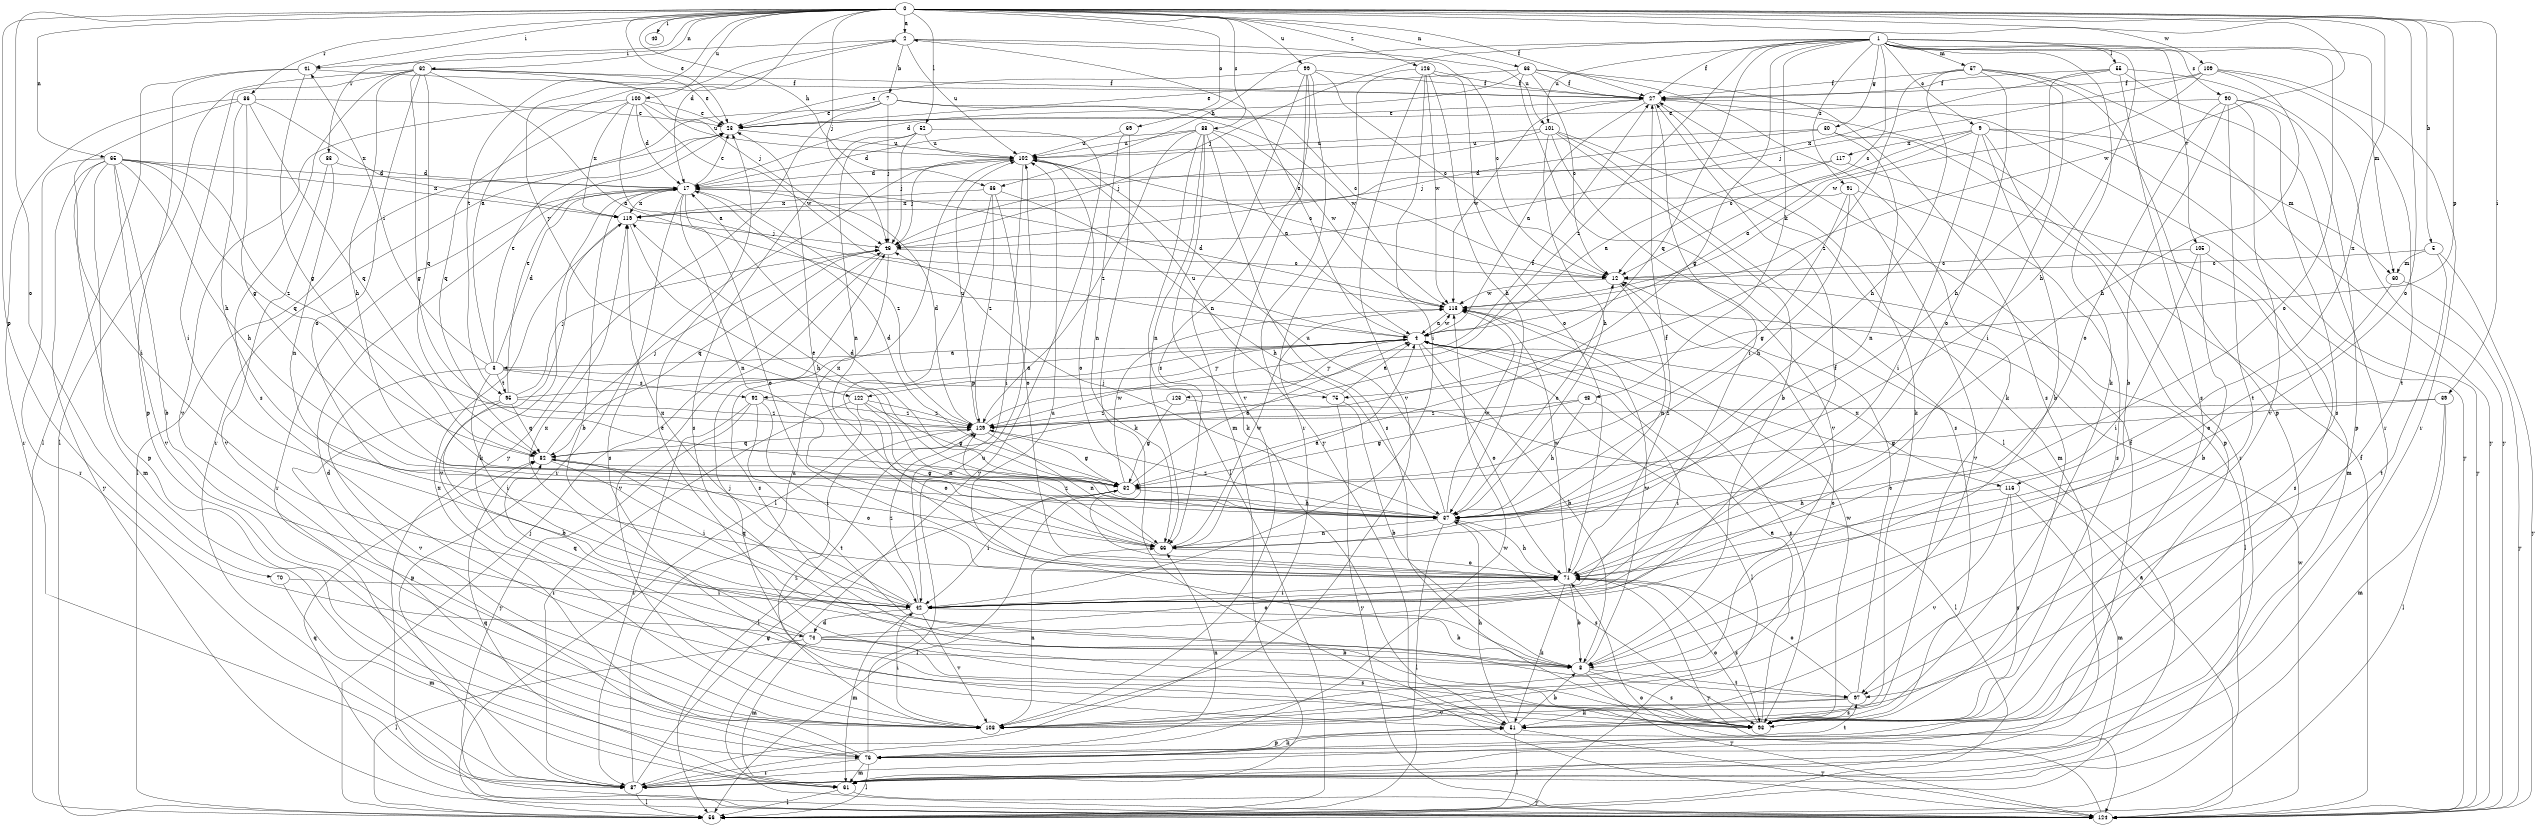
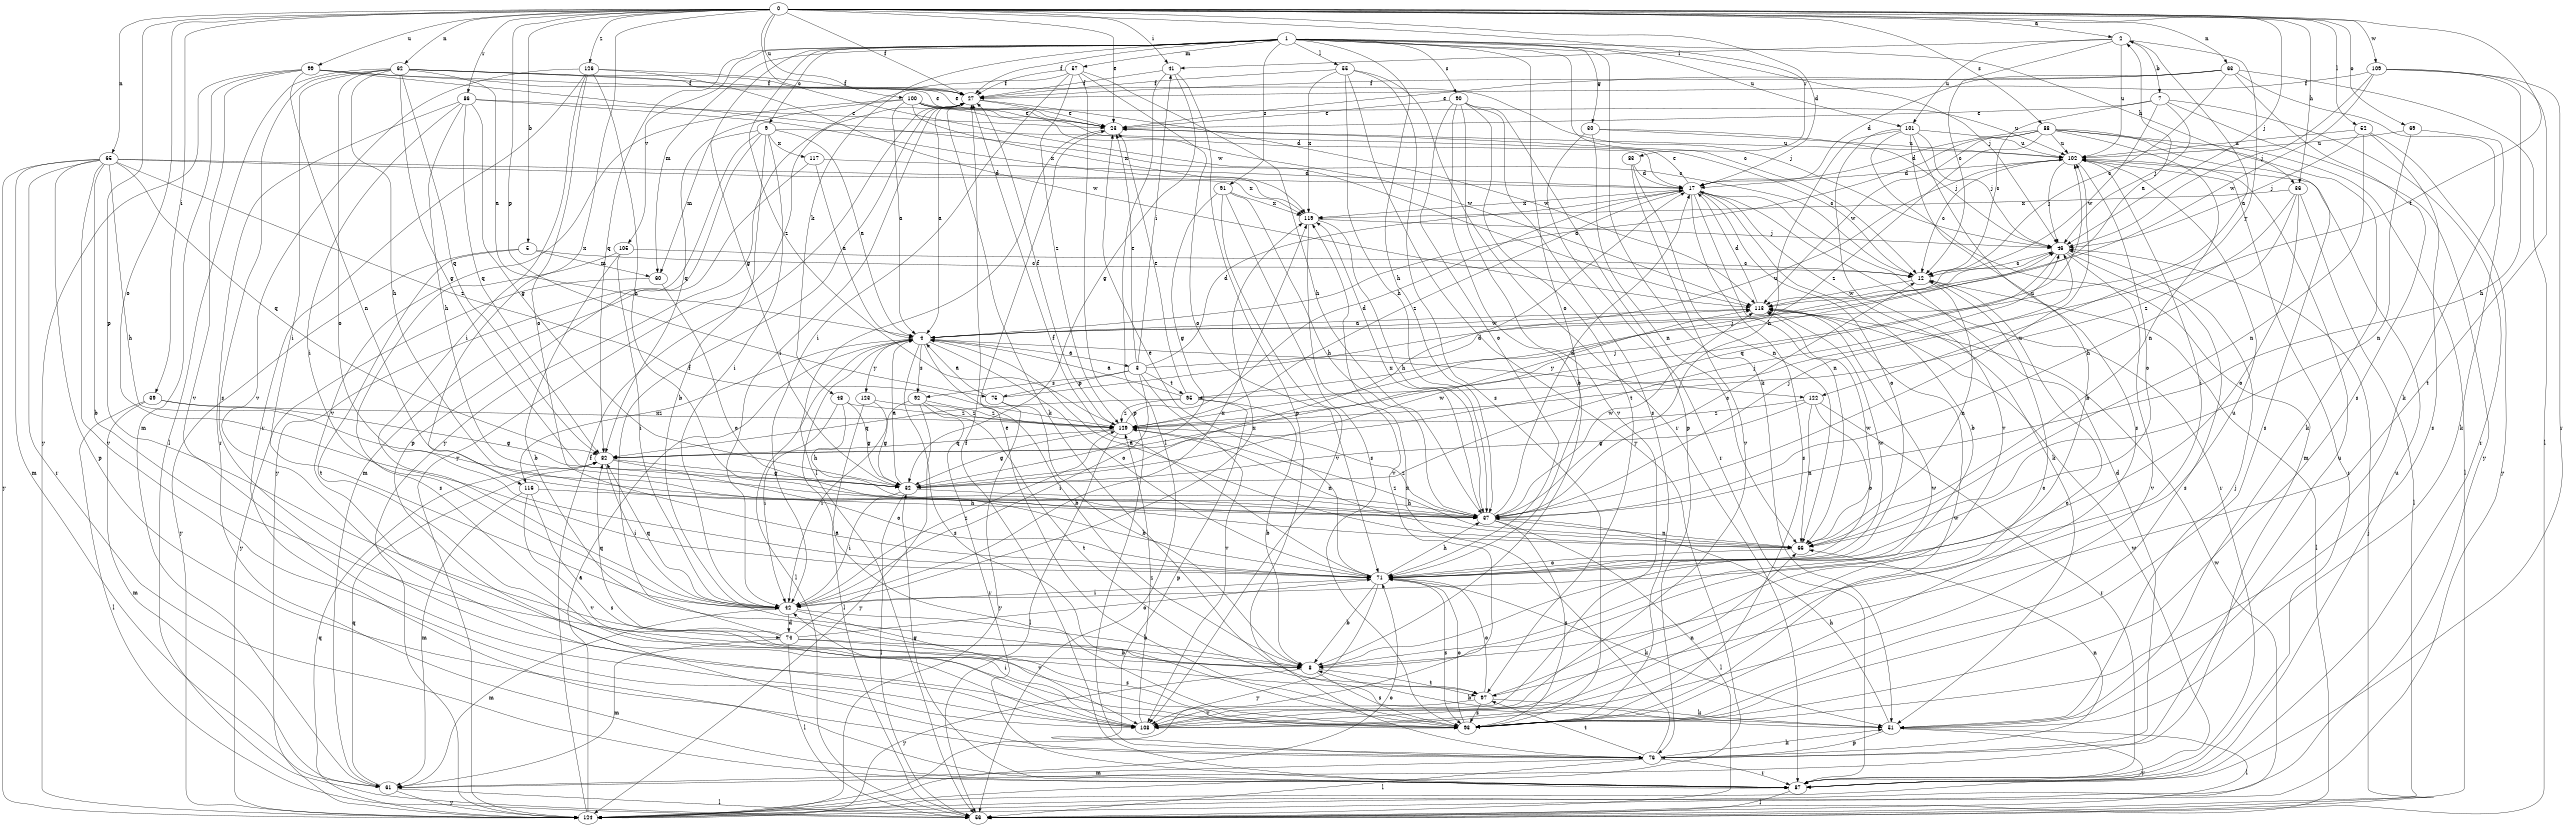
  strict digraph {
    0
    2
    5
    17
    23
    27
    36
    39
-   40
    41
    46
    52
    62
    63
    65
    69
-   70
    71
    74
    75
    83
    86
    88
    95
    99
    100
    109
    113
    116
    126
    12
    101
    7
    102
    122
    60
    97
    124
    51
    129
    8
    93
    87
    66
    119
    56
    42
    4
    37
    32
    61
    76
    82
    108
    1
    9
    30
    48
    55
    57
    90
    91
    105
    117
    3
    92
    123
    0 -> 2 [label=a]
    0 -> 5 [label=b]
    0 -> 17 [label=d]
    0 -> 23 [label=e]
    0 -> 27 [label=f]
    0 -> 36 [label=h]
    0 -> 39 [label=i]
-   0 -> 40 [label=i]
    0 -> 41 [label=i]
    0 -> 46 [label=j]
    0 -> 52 [label=l]
    0 -> 62 [label=n]
    0 -> 63 [label=n]
    0 -> 65 [label=n]
    0 -> 69 [label=o]
-   0 -> 70 [label=o]
    0 -> 71 [label=o]
    0 -> 74 [label=p]
    0 -> 75 [label=p]
    0 -> 83 [label=r]
    0 -> 86 [label=r]
    0 -> 88 [label=s]
    0 -> 95 [label=t]
    0 -> 99 [label=u]
    0 -> 100 [label=u]
    0 -> 109 [label=w]
    0 -> 113 [label=w]
    0 -> 116 [label=x]
    0 -> 126 [label=z]
    2 -> 41 [label=i]
    2 -> 12 [label=c]
    2 -> 101 [label=u]
    2 -> 7 [label=b]
    2 -> 102 [label=u]
    2 -> 122 [label=y]
    5 -> 12 [label=c]
    5 -> 60 [label=m]
    5 -> 97 [label=t]
    5 -> 124 [label=y]
    17 -> 23 [label=e]
    17 -> 71 [label=o]
    17 -> 51 [label=k]
    17 -> 129 [label=z]
    17 -> 8 [label=b]
    17 -> 93 [label=s]
    17 -> 87 [label=r]
    17 -> 66 [label=n]
    17 -> 119 [label=x]
    23 -> 102 [label=u]
    23 -> 56 [label=l]
    27 -> 23 [label=e]
    27 -> 113 [label=w]
    27 -> 124 [label=y]
    27 -> 51 [label=k]
    27 -> 42 [label=i]
    27 -> 4 [label=a]
    36 -> 71 [label=o]
    36 -> 129 [label=z]
    36 -> 119 [label=x]
    36 -> 56 [label=l]
    36 -> 37 [label=h]
    39 -> 129 [label=z]
    39 -> 56 [label=l]
    39 -> 32 [label=g]
    39 -> 61 [label=m]
    41 -> 27 [label=f]
    41 -> 56 [label=l]
    41 -> 32 [label=g]
    41 -> 76 [label=p]
    46 -> 12 [label=c]
    46 -> 93 [label=s]
    46 -> 82 [label=q]
    46 -> 108 [label=v]
    52 -> 46 [label=j]
    52 -> 102 [label=u]
    52 -> 124 [label=y]
    52 -> 93 [label=s]
    52 -> 66 [label=n]
    62 -> 23 [label=e]
    62 -> 27 [label=f]
    62 -> 46 [label=j]
    62 -> 71 [label=o]
    62 -> 93 [label=s]
    62 -> 56 [label=l]
    62 -> 42 [label=i]
    62 -> 4 [label=a]
    62 -> 37 [label=h]
    62 -> 32 [label=g]
    62 -> 82 [label=q]
    63 -> 17 [label=d]
    63 -> 23 [label=e]
    63 -> 27 [label=f]
    63 -> 12 [label=c]
    63 -> 51 [label=k]
    63 -> 93 [label=s]
    63 -> 56 [label=l]
    65 -> 17 [label=d]
    65 -> 124 [label=y]
    65 -> 129 [label=z]
    65 -> 8 [label=b]
    65 -> 87 [label=r]
    65 -> 119 [label=x]
    65 -> 37 [label=h]
    65 -> 61 [label=m]
    65 -> 76 [label=p]
    65 -> 82 [label=q]
    65 -> 108 [label=v]
    69 -> 102 [label=u]
    69 -> 51 [label=k]
    69 -> 66 [label=n]
-   70 -> 42 [label=i]
-   70 -> 61 [label=m]
    71 -> 23 [label=e]
    71 -> 27 [label=f]
    71 -> 113 [label=w]
    71 -> 124 [label=y]
    71 -> 51 [label=k]
    71 -> 8 [label=b]
    71 -> 93 [label=s]
    71 -> 42 [label=i]
    71 -> 37 [label=h]
    74 -> 27 [label=f]
    74 -> 71 [label=o]
    74 -> 8 [label=b]
    74 -> 93 [label=s]
    74 -> 119 [label=x]
    74 -> 56 [label=l]
    74 -> 61 [label=m]
    74 -> 82 [label=q]
    75 -> 102 [label=u]
    75 -> 124 [label=y]
    75 -> 8 [label=b]
    75 -> 4 [label=a]
    83 -> 17 [label=d]
    83 -> 66 [label=n]
    83 -> 108 [label=v]
    86 -> 23 [label=e]
    86 -> 87 [label=r]
    86 -> 119 [label=x]
    86 -> 42 [label=i]
    86 -> 37 [label=h]
    86 -> 32 [label=g]
    86 -> 82 [label=q]
    88 -> 17 [label=d]
    88 -> 113 [label=w]
    88 -> 102 [label=u]
    88 -> 51 [label=k]
    88 -> 129 [label=z]
    88 -> 93 [label=s]
    88 -> 66 [label=n]
    88 -> 56 [label=l]
    88 -> 4 [label=a]
    95 -> 23 [label=e]
    95 -> 46 [label=j]
    95 -> 129 [label=z]
    95 -> 8 [label=b]
    95 -> 4 [label=a]
    95 -> 76 [label=p]
    95 -> 82 [label=q]
    99 -> 23 [label=e]
    99 -> 27 [label=f]
    99 -> 12 [label=c]
    99 -> 124 [label=y]
    99 -> 66 [label=n]
    99 -> 61 [label=m]
    99 -> 108 [label=v]
    100 -> 17 [label=d]
    100 -> 23 [label=e]
    100 -> 113 [label=w]
    100 -> 102 [label=u]
    100 -> 119 [label=x]
    100 -> 4 [label=a]
    100 -> 82 [label=q]
    100 -> 108 [label=v]
    109 -> 27 [label=f]
    109 -> 46 [label=j]
    109 -> 113 [label=w]
    109 -> 97 [label=t]
    109 -> 87 [label=r]
    109 -> 37 [label=h]
    113 -> 17 [label=d]
    113 -> 4 [label=a]
    116 -> 93 [label=s]
    116 -> 37 [label=h]
    116 -> 61 [label=m]
    116 -> 108 [label=v]
    126 -> 27 [label=f]
    126 -> 71 [label=o]
    126 -> 113 [label=w]
    126 -> 87 [label=r]
    126 -> 42 [label=i]
    126 -> 37 [label=h]
    126 -> 108 [label=v]
    12 -> 113 [label=w]
    12 -> 66 [label=n]
    12 -> 56 [label=l]
    101 -> 46 [label=j]
    101 -> 102 [label=u]
    101 -> 8 [label=b]
    101 -> 93 [label=s]
    101 -> 37 [label=h]
    101 -> 61 [label=m]
    101 -> 108 [label=v]
    7 -> 23 [label=e]
    7 -> 46 [label=j]
    7 -> 113 [label=w]
    7 -> 12 [label=c]
    7 -> 124 [label=y]
    7 -> 87 [label=r]
    102 -> 17 [label=d]
    102 -> 46 [label=j]
    102 -> 71 [label=o]
    102 -> 12 [label=c]
    102 -> 87 [label=r]
    102 -> 42 [label=i]
    122 -> 71 [label=o]
    122 -> 129 [label=z]
    122 -> 87 [label=r]
    122 -> 66 [label=n]
    122 -> 32 [label=g]
    60 -> 71 [label=o]
    60 -> 124 [label=y]
    97 -> 71 [label=o]
    97 -> 12 [label=c]
    97 -> 51 [label=k]
    97 -> 93 [label=s]
    97 -> 108 [label=v]
    124 -> 27 [label=f]
    124 -> 71 [label=o]
    124 -> 113 [label=w]
    124 -> 4 [label=a]
    124 -> 82 [label=q]
    51 -> 46 [label=j]
    51 -> 124 [label=y]
    51 -> 8 [label=b]
    51 -> 56 [label=l]
    51 -> 37 [label=h]
    51 -> 76 [label=p]
    129 -> 17 [label=d]
    129 -> 27 [label=f]
    129 -> 102 [label=u]
    129 -> 66 [label=n]
    129 -> 56 [label=l]
    129 -> 32 [label=g]
    129 -> 82 [label=q]
    8 -> 113 [label=w]
    8 -> 102 [label=u]
    8 -> 97 [label=t]
    8 -> 124 [label=y]
    8 -> 93 [label=s]
    93 -> 23 [label=e]
    93 -> 71 [label=o]
    93 -> 113 [label=w]
    93 -> 4 [label=a]
    87 -> 27 [label=f]
    87 -> 113 [label=w]
    87 -> 102 [label=u]
    87 -> 56 [label=l]
    87 -> 32 [label=g]
    66 -> 71 [label=o]
    66 -> 113 [label=w]
    66 -> 129 [label=z]
    66 -> 4 [label=a]
    119 -> 46 [label=j]
    119 -> 37 [label=h]
    119 -> 108 [label=v]
    56 -> 46 [label=j]
    42 -> 74 [label=d]
    42 -> 129 [label=z]
    42 -> 8 [label=b]
    42 -> 119 [label=x]
    42 -> 61 [label=m]
    42 -> 82 [label=q]
    42 -> 108 [label=v]
    4 -> 2 [label=a]
    4 -> 71 [label=o]
    4 -> 113 [label=w]
    4 -> 116 [label=x]
    4 -> 122 [label=y]
    4 -> 8 [label=b]
    4 -> 93 [label=s]
    4 -> 56 [label=l]
    4 -> 3 [label=a]
    4 -> 92 [label=s]
    4 -> 123 [label=y]
    37 -> 17 [label=d]
    37 -> 46 [label=j]
    37 -> 113 [label=w]
    37 -> 12 [label=c]
    37 -> 102 [label=u]
    37 -> 129 [label=z]
    37 -> 93 [label=s]
    37 -> 66 [label=n]
    37 -> 119 [label=x]
    37 -> 56 [label=l]
    32 -> 17 [label=d]
+   32 -> 46 [label=j]
    32 -> 113 [label=w]
    32 -> 56 [label=l]
    32 -> 42 [label=i]
    32 -> 4 [label=a]
    32 -> 37 [label=h]
    61 -> 124 [label=y]
    61 -> 56 [label=l]
    61 -> 82 [label=q]
    76 -> 17 [label=d]
    76 -> 102 [label=u]
    76 -> 97 [label=t]
    76 -> 51 [label=k]
    76 -> 87 [label=r]
    76 -> 66 [label=n]
    76 -> 119 [label=x]
    76 -> 56 [label=l]
    76 -> 61 [label=m]
    82 -> 46 [label=j]
    82 -> 71 [label=o]
    82 -> 42 [label=i]
    82 -> 32 [label=g]
    108 -> 12 [label=c]
    108 -> 129 [label=z]
    108 -> 66 [label=n]
    108 -> 42 [label=i]
    1 -> 27 [label=f]
    1 -> 36 [label=h]
    1 -> 46 [label=j]
    1 -> 71 [label=o]
    1 -> 12 [label=c]
    1 -> 101 [label=u]
    1 -> 60 [label=m]
    1 -> 51 [label=k]
    1 -> 129 [label=z]
    1 -> 37 [label=h]
    1 -> 32 [label=g]
    1 -> 82 [label=q]
    1 -> 9 [label=c]
    1 -> 30 [label=g]
    1 -> 48 [label=k]
    1 -> 55 [label=l]
    1 -> 57 [label=m]
    1 -> 90 [label=s]
    1 -> 91 [label=s]
    1 -> 105 [label=v]
    9 -> 12 [label=c]
    9 -> 60 [label=m]
    9 -> 124 [label=y]
    9 -> 8 [label=b]
    9 -> 42 [label=i]
    9 -> 4 [label=a]
    9 -> 76 [label=p]
    9 -> 117 [label=x]
    30 -> 46 [label=j]
    30 -> 102 [label=u]
    30 -> 87 [label=r]
    30 -> 66 [label=n]
    48 -> 129 [label=z]
    48 -> 42 [label=i]
    48 -> 37 [label=h]
    48 -> 32 [label=g]
    55 -> 27 [label=f]
    55 -> 124 [label=y]
    55 -> 93 [label=s]
    55 -> 87 [label=r]
    55 -> 119 [label=x]
    55 -> 37 [label=h]
    57 -> 27 [label=f]
    57 -> 71 [label=o]
    57 -> 124 [label=y]
    57 -> 129 [label=z]
    57 -> 42 [label=i]
    57 -> 37 [label=h]
    57 -> 76 [label=p]
    90 -> 23 [label=e]
    90 -> 71 [label=o]
    90 -> 97 [label=t]
    90 -> 8 [label=b]
    90 -> 93 [label=s]
    90 -> 76 [label=p]
    90 -> 108 [label=v]
    91 -> 93 [label=s]
    91 -> 119 [label=x]
    91 -> 37 [label=h]
    91 -> 32 [label=g]
    91 -> 108 [label=v]
    105 -> 12 [label=c]
    105 -> 8 [label=b]
    105 -> 93 [label=s]
    105 -> 42 [label=i]
    117 -> 17 [label=d]
    117 -> 4 [label=a]
    117 -> 61 [label=m]
    3 -> 2 [label=a]
    3 -> 17 [label=d]
    3 -> 23 [label=e]
    3 -> 41 [label=i]
    3 -> 75 [label=p]
    3 -> 95 [label=t]
    3 -> 42 [label=i]
    3 -> 108 [label=v]
    3 -> 92 [label=s]
    92 -> 97 [label=t]
    92 -> 124 [label=y]
    92 -> 129 [label=z]
    92 -> 87 [label=r]
    92 -> 42 [label=i]
    123 -> 129 [label=z]
    123 -> 56 [label=l]
    123 -> 32 [label=g]
  }
